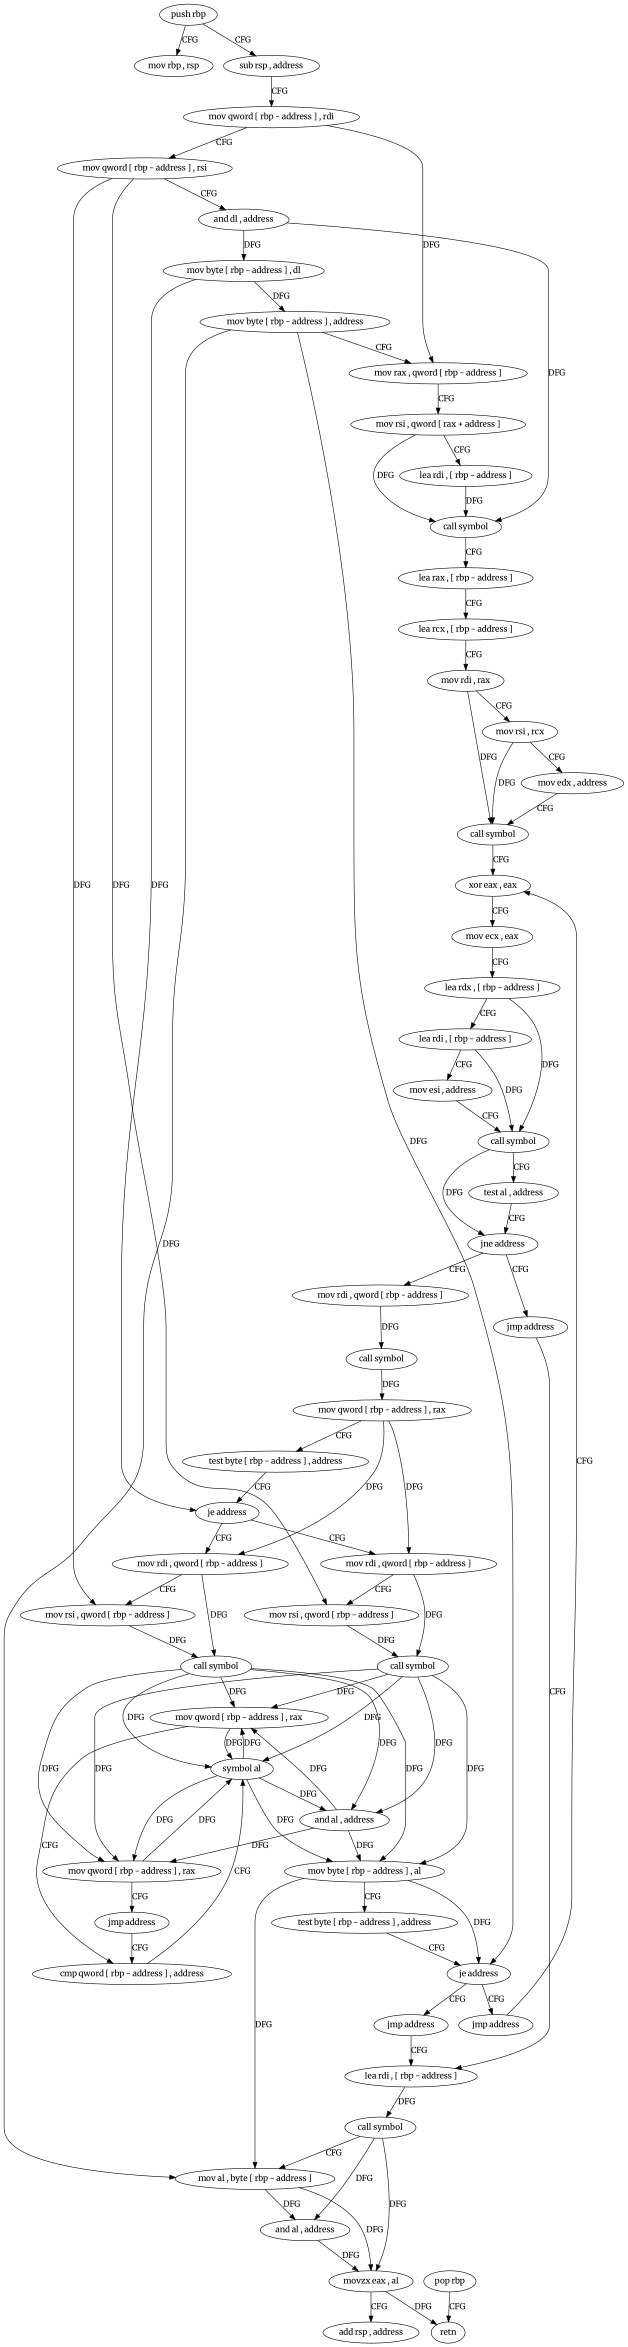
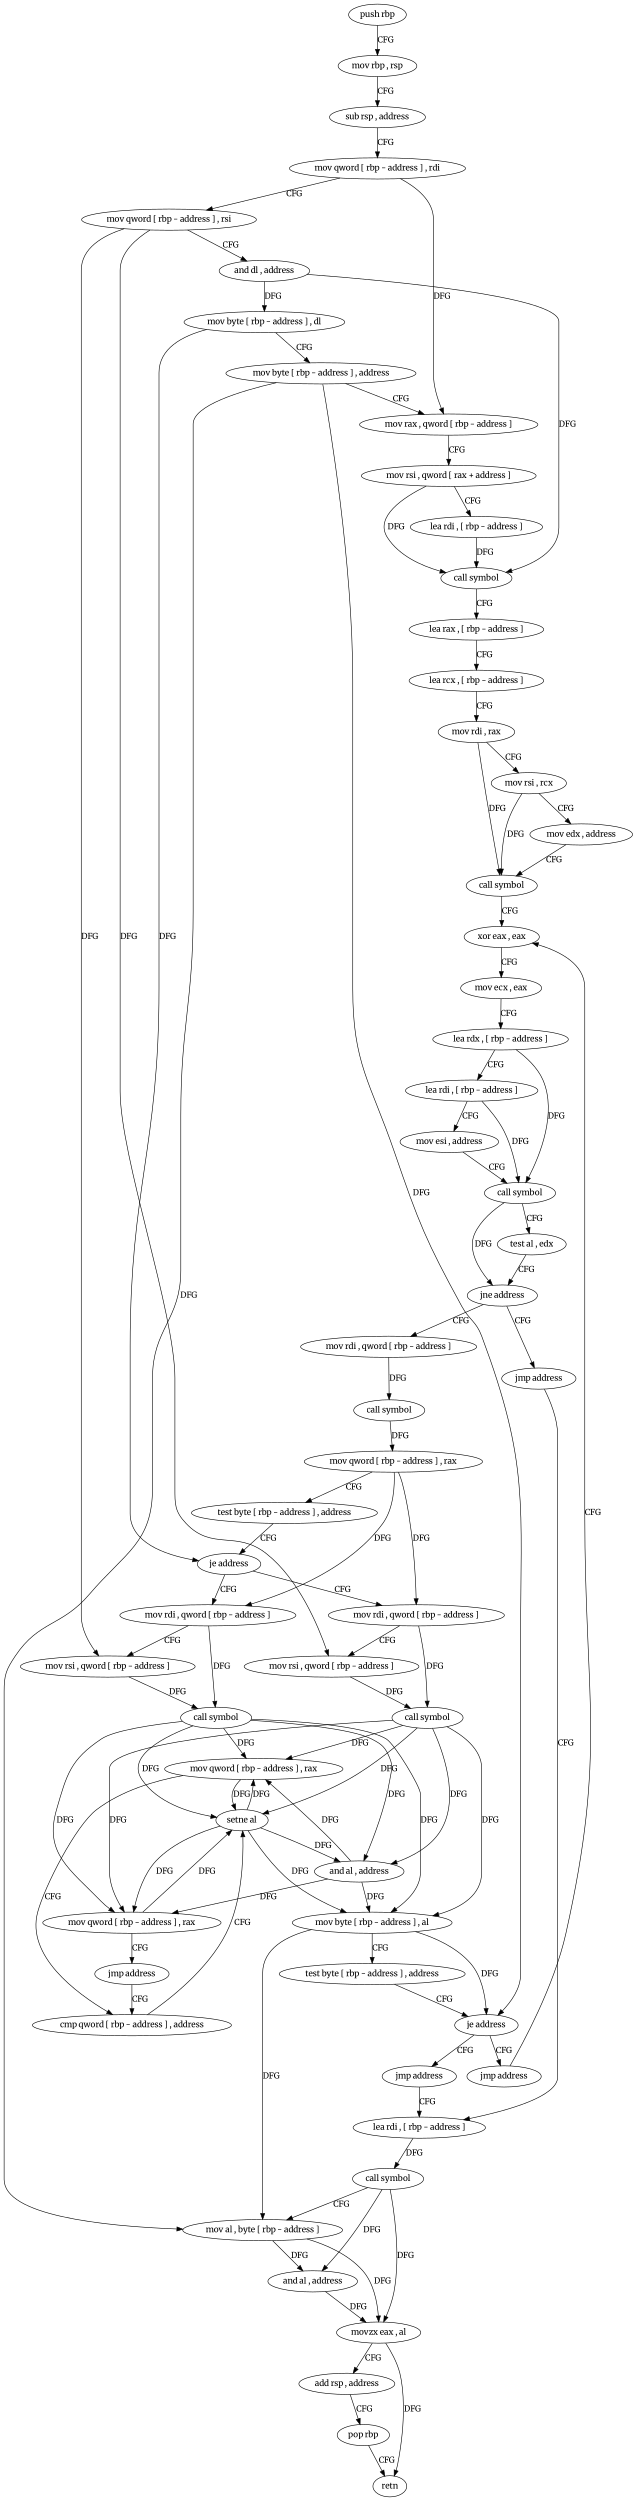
  digraph {
    fontname=Merriweather
    node [fontname=Merriweather]
    edge [fontname=Merriweather]
    n1 [label="push rbp"]
    n2 [label="mov rbp , rsp"]
    n3 [label="sub rsp , address"]
    n4 [label="mov qword [ rbp - address ] , rdi"]
    n5 [label="mov qword [ rbp - address ] , rsi"]
    n6 [label="mov rax , qword [ rbp - address ]"]
    n7 [label="and dl , address"]
    n8 [label="mov rsi , qword [ rbp - address ]"]
    n9 [label="mov rsi , qword [ rbp - address ]"]
    n10 [label="mov rsi , qword [ rax + address ]"]
    n11 [label="mov byte [ rbp - address ] , dl"]
    n12 [label="call symbol"]
    n13 [label="call symbol"]
    n14 [label="call symbol"]
    n15 [label="mov byte [ rbp - address ] , address"]
    n16 [label="je address"]
    n17 [label="lea rax , [ rbp - address ]"]
    n18 [label="mov al , byte [ rbp - address ]"]
    n19 [label="je address"]
    n20 [label="mov rdi , qword [ rbp - address ]"]
    n21 [label="mov rdi , qword [ rbp - address ]"]
    n22 [label="and al , address"]
    n23 [label="movzx eax , al"]
    n24 [label="jmp address"]
    n25 [label="jmp address"]
    n26 [label="lea rdi , [ rbp - address ]"]
    n27 [label="lea rcx , [ rbp - address ]"]
    n28 [label="mov rdi , rax"]
    n29 [label="mov rsi , rcx"]
    n30 [label="call symbol"]
    n31 [label="mov edx , address"]
    n32 [label="xor eax , eax"]
    n33 [label="mov ecx , eax"]
    n34 [label="lea rdx , [ rbp - address ]"]
    n35 [label="mov rdi , qword [ rbp - address ]"]
    n36 [label="call symbol"]
    n37 [label="mov qword [ rbp - address ] , rax"]
    n38 [label="test byte [ rbp - address ] , address"]
    n39 [label="mov qword [ rbp - address ] , rax"]
    n40 [label="mov qword [ rbp - address ] , rax"]
-   n41 [label="symbol al"]
+   n41 [label="setne al"]
    n42 [label="and al , address"]
    n43 [label="mov byte [ rbp - address ] , al"]
    n44 [label="jmp address"]
    n45 [label="lea rdi , [ rbp - address ]"]
    n46 [label="call symbol"]
    n47 [label="cmp qword [ rbp - address ] , address"]
    n48 [label="jmp address"]
    n49 [label="test byte [ rbp - address ] , address"]
    n50 [label="add rsp , address"]
    n51 [label=retn]
    n52 [label="pop rbp"]
    n53 [label="lea rdi , [ rbp - address ]"]
    n54 [label="call symbol"]
    n55 [label="mov esi , address"]
-   n56 [label="test al , address"]
+   n56 [label="test al , edx"]
    n57 [label="jne address"]
    n1 -> n2 [label=CFG]
-   n1 -> n3 [label=CFG]
+   n2 -> n3 [label=CFG]
    n3 -> n4 [label=CFG]
    n4 -> n5 [label=CFG]
    n4 -> n6 [label=DFG]
    n5 -> n7 [label=CFG]
    n5 -> n8 [label=DFG]
    n5 -> n9 [label=DFG]
    n6 -> n10 [label=CFG]
    n7 -> n11 [label=DFG]
    n7 -> n12 [label=DFG]
    n8 -> n13 [label=DFG]
    n9 -> n14 [label=DFG]
    n10 -> n12 [label=DFG]
    n10 -> n26 [label=CFG]
-   n11 -> n15 [label=DFG]
+   n11 -> n15 [label=CFG]
    n11 -> n16 [label=DFG]
    n12 -> n17 [label=CFG]
    n13 -> n39 [label=DFG]
    n13 -> n40 [label=DFG]
    n13 -> n41 [label=DFG]
    n13 -> n42 [label=DFG]
    n13 -> n43 [label=DFG]
    n14 -> n39 [label=DFG]
    n14 -> n40 [label=DFG]
    n14 -> n41 [label=DFG]
    n14 -> n42 [label=DFG]
    n14 -> n43 [label=DFG]
    n15 -> n6 [label=CFG]
    n15 -> n18 [label=DFG]
    n15 -> n19 [label=DFG]
    n16 -> n20 [label=CFG]
    n16 -> n21 [label=CFG]
    n17 -> n27 [label=CFG]
    n18 -> n22 [label=DFG]
    n18 -> n23 [label=DFG]
    n19 -> n24 [label=CFG]
    n19 -> n25 [label=CFG]
    n20 -> n8 [label=CFG]
    n20 -> n13 [label=DFG]
    n21 -> n9 [label=CFG]
    n21 -> n14 [label=DFG]
    n22 -> n23 [label=DFG]
    n23 -> n50 [label=CFG]
    n23 -> n51 [label=DFG]
    n24 -> n32 [label=CFG]
    n25 -> n45 [label=CFG]
    n26 -> n12 [label=DFG]
    n27 -> n28 [label=CFG]
    n28 -> n29 [label=CFG]
    n28 -> n30 [label=DFG]
    n29 -> n30 [label=DFG]
    n29 -> n31 [label=CFG]
    n30 -> n32 [label=CFG]
    n31 -> n30 [label=CFG]
    n32 -> n33 [label=CFG]
    n33 -> n34 [label=CFG]
    n34 -> n53 [label=CFG]
    n34 -> n54 [label=DFG]
    n35 -> n36 [label=DFG]
    n36 -> n37 [label=DFG]
    n37 -> n20 [label=DFG]
    n37 -> n21 [label=DFG]
    n37 -> n38 [label=CFG]
    n38 -> n16 [label=CFG]
    n39 -> n41 [label=DFG]
    n39 -> n47 [label=CFG]
    n40 -> n41 [label=DFG]
    n40 -> n48 [label=CFG]
    n41 -> n39 [label=DFG]
    n41 -> n40 [label=DFG]
    n41 -> n42 [label=DFG]
    n41 -> n43 [label=DFG]
    n42 -> n39 [label=DFG]
    n42 -> n40 [label=DFG]
    n42 -> n43 [label=DFG]
    n43 -> n18 [label=DFG]
    n43 -> n19 [label=DFG]
    n43 -> n49 [label=CFG]
    n44 -> n45 [label=CFG]
    n45 -> n46 [label=DFG]
    n46 -> n18 [label=CFG]
    n46 -> n22 [label=DFG]
    n46 -> n23 [label=DFG]
    n47 -> n41 [label=CFG]
    n48 -> n47 [label=CFG]
    n49 -> n19 [label=CFG]
+   n50 -> n52 [label=CFG]
    n52 -> n51 [label=CFG]
    n53 -> n54 [label=DFG]
    n53 -> n55 [label=CFG]
    n54 -> n56 [label=CFG]
    n54 -> n57 [label=DFG]
    n55 -> n54 [label=CFG]
    n56 -> n57 [label=CFG]
    n57 -> n35 [label=CFG]
    n57 -> n44 [label=CFG]
  }
